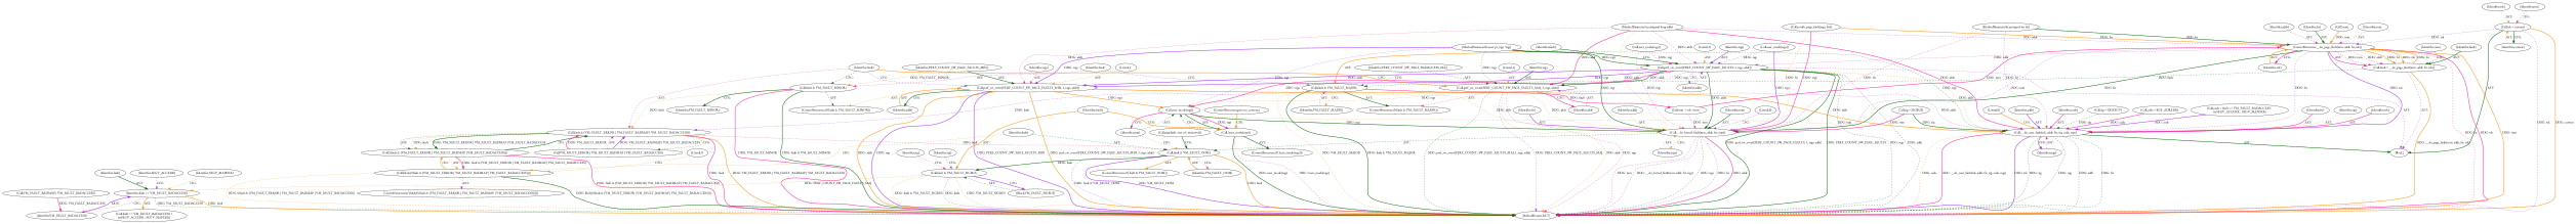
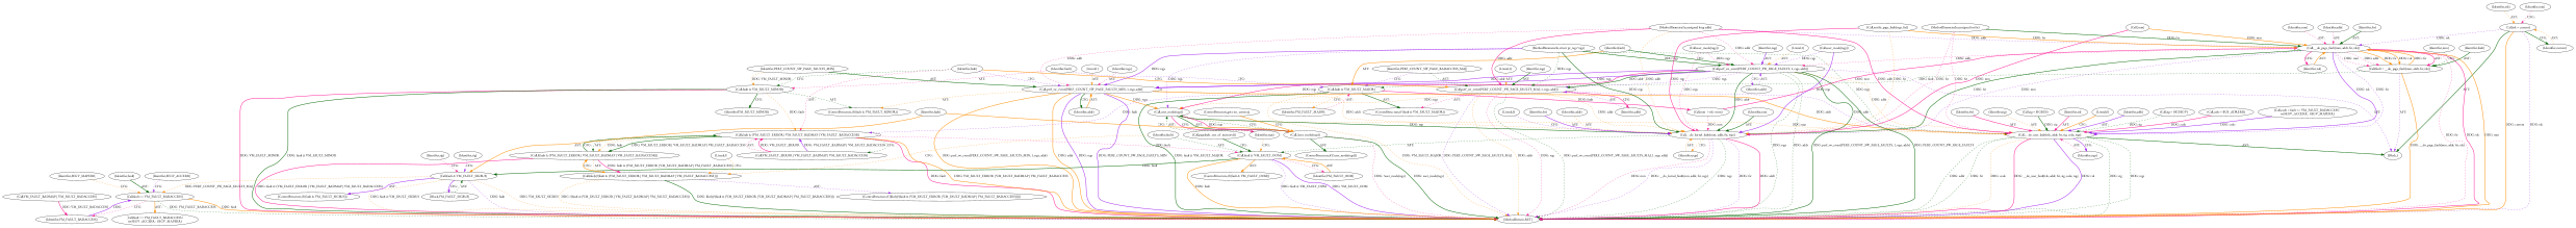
  digraph {
    fontname="EB Garamond"
    node [fontname="EB Garamond"]
    edge [color=darkorange fontname="EB Garamond" style=dashed]
    n1 [label="(Call,tsk = current)"]
-   n2 [label="(ControlStructure,__do_page_fault(mm, addr, fsr, tsk))"]
+   n2 [label="(Call,__do_page_fault(mm, addr, fsr, tsk))"]
    n3 [label="(Block,)"]
    n4 [label="(MethodReturn,RET)"]
    n5 [label="(Identifier,current)"]
    n6 [label="(Call,fault = __do_page_fault(mm, addr, fsr, tsk))"]
    n7 [label="(Call,perf_sw_event(PERF_COUNT_SW_PAGE_FAULTS, 1, regs, addr))"]
    n8 [label="(Call,__do_user_fault(tsk, addr, fsr, sig, code, regs))"]
    n9 [label="(Call,__do_kernel_fault(mm, addr, fsr, regs))"]
    n10 [label="(Identifier,tsk)"]
    n11 [label="(Call,fault & VM_FAULT_MAJOR)"]
    n12 [label="(Call,perf_sw_event(PERF_COUNT_SW_PAGE_FAULTS_MAJ, 1, regs, addr))"]
    n13 [label="(Call,user_mode(regs))"]
    n14 [label="(Call,perf_sw_event(PERF_COUNT_SW_PAGE_FAULTS_MIN, 1, regs, addr))"]
    n15 [label="(Identifier,addr)"]
    n16 [label="(Identifier,regs)"]
    n17 [label="(Call,fault & VM_FAULT_OOM)"]
    n18 [label="(Identifier,regs)"]
    n19 [label="(Call,fault & (VM_FAULT_ERROR | VM_FAULT_BADMAP | VM_FAULT_BADACCESS))"]
    n20 [label="(Identifier,VM_FAULT_MAJOR)"]
    n21 [label="(ControlStructure,if (fault & VM_FAULT_MAJOR))"]
    n22 [label="(Call,mm  = tsk->mm)"]
    n23 [label="(Call,fault & VM_FAULT_MINOR)"]
    n24 [label="(Identifier,VM_FAULT_MINOR)"]
    n25 [label="(ControlStructure,if (fault & VM_FAULT_MINOR))"]
    n26 [label="(Call,!(fault & (VM_FAULT_ERROR | VM_FAULT_BADMAP | VM_FAULT_BADACCESS)))"]
    n27 [label="(Call,VM_FAULT_ERROR | VM_FAULT_BADMAP | VM_FAULT_BADACCESS)"]
    n28 [label="(Call,likely(!(fault & (VM_FAULT_ERROR | VM_FAULT_BADMAP | VM_FAULT_BADACCESS))))"]
    n29 [label="(Call,fault & VM_FAULT_SIGBUS)"]
    n30 [label="(ControlStructure,if (fault & VM_FAULT_OOM))"]
    n31 [label="(Identifier,VM_FAULT_OOM)"]
    n32 [label="(ControlStructure,if (likely(!(fault & (VM_FAULT_ERROR | VM_FAULT_BADMAP | VM_FAULT_BADACCESS)))))"]
-   n33 [label="(Identifier,fault == VM_FAULT_BADACCESS)"]
+   n33 [label="(Call,fault == VM_FAULT_BADACCESS)"]
+   n34 [label="(ControlStructure,if (fault & VM_FAULT_SIGBUS))"]
    n35 [label="(Block,VM_FAULT_SIGBUS)"]
    n36 [label="(Identifier,VM_FAULT_BADACCESS)"]
    n37 [label="(Call,fault == VM_FAULT_BADACCESS ?\n\t\t\tSEGV_ACCERR : SEGV_MAPERR)"]
    n38 [label="(Identifier,addr)"]
    n39 [label="(Call,!user_mode(regs))"]
    n40 [label="(Identifier,regs)"]
    n41 [label="(Identifier,addr)"]
    n42 [label="(ControlStructure,if (!user_mode(regs)))"]
    n43 [label="(Identifier,sig)"]
    n44 [label="(Identifier,fsr)"]
    n45 [label="(Identifier,SEGV_MAPERR)"]
    n46 [label="(Literal,0)"]
    n47 [label="(Call,!mm)"]
    n48 [label="(Identifier,addr)"]
-   n49 [label="(Identifier,code)"]
    n50 [label="(Identifier,mm)"]
    n51 [label="(Call,sig = SIGSEGV)"]
    n52 [label="(Literal,1)"]
    n53 [label="(Call,pagefault_out_of_memory())"]
    n54 [label="(Identifier,fault)"]
    n55 [label="(Identifier,PERF_COUNT_SW_PAGE_FAULTS_MIN)"]
    n56 [label="(Identifier,fault)"]
    n57 [label="(Identifier,PERF_COUNT_SW_PAGE_BADACCESS_MAJ)"]
    n58 [label="(Identifier,tsk)"]
    n59 [label="(Literal,0)"]
    n60 [label="(Identifier,sig)"]
    n61 [label="(Call,user_mode(regs))"]
    n62 [label="(Call,code = BUS_ADRERR)"]
    n63 [label="(Call,code = fault == VM_FAULT_BADACCESS ?\n\t\t\tSEGV_ACCERR : SEGV_MAPERR)"]
    n64 [label="(Identifier,regs)"]
    n65 [label="(Call,VM_FAULT_BADMAP | VM_FAULT_BADACCESS)"]
-   n66 [label="(MethodParameterIn,user pt_regs *regs)"]
+   n66 [label="(MethodParameterIn,struct pt_regs *regs)"]
    n67 [label="(Identifier,fsr)"]
    n68 [label="(MethodParameterIn,unsigned int fsr)"]
    n69 [label="(Identifier,fault)"]
    n70 [label="(ControlStructure,goto no_context;)"]
    n71 [label="(MethodParameterIn,unsigned long addr)"]
    n72 [label="(Literal,1)"]
    n73 [label="(Identifier,sig)"]
    n74 [label="(Identifier,regs)"]
    n75 [label="(Call,sig = SIGBUS)"]
    n76 [label="(Literal,1)"]
    n77 [label="(Identifier,fault)"]
    n78 [label="(Identifier,tsk)"]
    n79 [label="(Identifier,mm)"]
    n80 [label="(Identifier,addr)"]
    n81 [label="(Identifier,fault)"]
    n82 [label="(Identifier,mm)"]
    n83 [label="(Call,notify_page_fault(regs, fsr))"]
    n84 [label="(Call,user_mode(regs))"]
    n85 [label="(Identifier,fault)"]
    n86 [label="(Identifier,mm)"]
    n87 [label="(Identifier,SEGV_ACCERR)"]
    n88 [label="(Literal,0)"]
    n89 [label="(Identifier,regs)"]
    n90 [label="(Identifier,fault)"]
    n91 [label="(Identifier,addr)"]
    n92 [label="(Identifier,fsr)"]
    n1 -> n2 [color=purple label="DDG: tsk"]
    n1 -> n3 [color=darkgreen label="AST: " style=bold]
    n1 -> n4 [label="DDG: current" style=bold]
    n1 -> n4 [color=purple label="DDG: tsk"]
    n1 -> n5 [color=darkgreen label="CFG: " style=bold]
    n2 -> n4 [color=deeppink label="DDG: fsr"]
    n2 -> n4 [color=deeppink label="DDG: tsk" style=bold]
    n2 -> n4 [label="DDG: mm" style=bold]
    n2 -> n6 [color=deeppink label="AST: " style=bold]
    n2 -> n6 [color=deeppink label="DDG: mm"]
    n2 -> n6 [color=deeppink label="DDG: addr"]
    n2 -> n6 [label="DDG: fsr" style=bold]
    n2 -> n6 [label="DDG: tsk" style=bold]
    n2 -> n7 [color=deeppink label="DDG: addr"]
    n2 -> n8 [color=purple label="DDG: tsk" style=bold]
    n2 -> n8 [color=purple label="DDG: fsr"]
    n2 -> n9 [color=purple label="DDG: mm"]
    n2 -> n9 [color=darkgreen label="DDG: fsr" style=bold]
    n2 -> n10 [color=deeppink label="CFG: " style=bold]
    n5 -> n1 [label="AST: "]
    n6 -> n2 [label="DDG: fsr" style=bold]
    n6 -> n3 [color=purple label="AST: "]
    n6 -> n4 [label="DDG: __do_page_fault(mm, addr, fsr, tsk)" style=bold]
    n6 -> n11 [color=darkgreen label="DDG: fault"]
    n7 -> n3 [color=purple label="AST: "]
    n7 -> n4 [color=darkgreen label="DDG: perf_sw_event(PERF_COUNT_SW_PAGE_FAULTS, 1, regs, addr)" style=bold]
    n7 -> n4 [color=darkgreen label="DDG: PERF_COUNT_SW_PAGE_FAULTS" style=bold]
    n7 -> n4 [color=darkgreen label="DDG: regs"]
    n7 -> n4 [color=darkgreen label="DDG: addr"]
    n7 -> n8 [label="DDG: addr"]
    n7 -> n9 [color=darkgreen label="DDG: addr" style=bold]
    n7 -> n12 [color=purple label="DDG: regs"]
    n7 -> n12 [color=darkgreen label="DDG: addr" style=bold]
    n7 -> n13 [color=deeppink label="DDG: regs" style=bold]
    n7 -> n14 [color=purple label="DDG: regs" style=bold]
    n7 -> n14 [color=purple label="DDG: addr" style=bold]
    n7 -> n15 [color=purple label="CFG: "]
    n8 -> n3 [color=darkgreen label="AST: " style=bold]
    n8 -> n4 [color=purple label="DDG: tsk" style=bold]
    n8 -> n4 [color=darkgreen label="DDG: sig"]
    n8 -> n4 [color=darkgreen label="DDG: regs"]
    n8 -> n4 [color=darkgreen label="DDG: addr"]
    n8 -> n4 [color=darkgreen label="DDG: fsr"]
    n8 -> n4 [label="DDG: code"]
    n8 -> n4 [color=deeppink label="DDG: __do_user_fault(tsk, addr, fsr, sig, code, regs)" style=bold]
    n8 -> n16 [color=purple label="CFG: " style=bold]
    n9 -> n4 [color=darkgreen label="DDG: regs"]
    n9 -> n4 [color=purple label="DDG: fsr"]
    n9 -> n4 [color=deeppink label="DDG: addr" style=bold]
    n9 -> n4 [color=deeppink label="DDG: mm"]
    n9 -> n4 [color=purple label="DDG: __do_kernel_fault(mm, addr, fsr, regs)"]
    n9 -> n17 [color=darkgreen label="AST: "]
    n9 -> n18 [label="CFG: "]
    n10 -> n2 [label="AST: " style=bold]
    n11 -> n4 [label="DDG: VM_FAULT_MAJOR"]
    n11 -> n4 [color=darkgreen label="DDG: fault & VM_FAULT_MAJOR" style=bold]
    n11 -> n19 [color=purple label="DDG: fault"]
    n11 -> n20 [label="CFG: "]
    n11 -> n21 [color=darkgreen label="AST: " style=bold]
    n11 -> n22 [color=deeppink label="DDG: fault" style=bold]
    n12 -> n4 [label="DDG: addr"]
    n12 -> n4 [color=deeppink label="DDG: regs"]
    n12 -> n4 [color=darkgreen label="DDG: perf_sw_event(PERF_COUNT_SW_PAGE_FAULTS_MAJ, 1, regs, addr)"]
    n12 -> n4 [color=purple label="DDG: PERF_COUNT_SW_PAGE_FAULTS_MAJ"]
    n12 -> n8 [color=purple label="DDG: addr"]
    n12 -> n9 [label="DDG: addr"]
    n12 -> n13 [label="DDG: regs"]
    n12 -> n21 [color=deeppink label="AST: "]
    n12 -> n38 [color=deeppink label="CFG: " style=bold]
    n13 -> n8 [label="DDG: regs"]
    n13 -> n9 [color=darkgreen label="DDG: regs" style=bold]
    n13 -> n39 [color=darkgreen label="AST: " style=bold]
    n13 -> n39 [color=deeppink label="DDG: regs" style=bold]
    n13 -> n40 [color=deeppink label="CFG: " style=bold]
    n14 -> n4 [color=purple label="DDG: regs" style=bold]
    n14 -> n4 [color=purple label="DDG: PERF_COUNT_SW_PAGE_FAULTS_MIN" style=bold]
    n14 -> n4 [label="DDG: perf_sw_event(PERF_COUNT_SW_PAGE_FAULTS_MIN, 1, regs, addr)" style=bold]
    n14 -> n4 [label="DDG: addr" style=bold]
    n14 -> n8 [label="DDG: addr" style=bold]
    n14 -> n9 [label="DDG: addr"]
    n14 -> n13 [label="DDG: regs" style=bold]
    n14 -> n25 [label="AST: "]
    n14 -> n41 [color=darkgreen label="CFG: " style=bold]
    n15 -> n7 [color=purple label="AST: "]
    n16 -> n8 [color=deeppink label="AST: "]
    n17 -> n4 [color=purple label="DDG: fault & VM_FAULT_OOM"]
    n17 -> n4 [color=purple label="DDG: VM_FAULT_OOM" style=bold]
    n17 -> n4 [label="DDG: fault" style=bold]
    n17 -> n29 [color=darkgreen label="DDG: fault" style=bold]
    n17 -> n30 [label="AST: " style=bold]
    n17 -> n31 [color=deeppink label="CFG: "]
    n18 -> n9 [label="AST: "]
    n19 -> n4 [color=deeppink label="DDG: fault" style=bold]
    n19 -> n4 [label="DDG: VM_FAULT_ERROR | VM_FAULT_BADMAP | VM_FAULT_BADACCESS" style=bold]
    n19 -> n17 [color=deeppink label="DDG: fault"]
    n19 -> n26 [color=darkgreen label="AST: "]
    n19 -> n26 [label="DDG: fault"]
    n19 -> n26 [color=darkgreen label="DDG: VM_FAULT_ERROR | VM_FAULT_BADMAP | VM_FAULT_BADACCESS" style=bold]
    n19 -> n27 [color=darkgreen label="CFG: "]
    n20 -> n11 [color=deeppink label="AST: "]
    n22 -> n2 [color=deeppink label="DDG: mm" style=bold]
    n22 -> n9 [color=deeppink label="DDG: mm"]
    n23 -> n4 [color=deeppink label="DDG: VM_FAULT_MINOR" style=bold]
    n23 -> n4 [color=darkgreen label="DDG: fault & VM_FAULT_MINOR" style=bold]
    n23 -> n19 [label="DDG: fault"]
    n23 -> n24 [color=darkgreen label="CFG: " style=bold]
    n23 -> n25 [color=darkgreen label="AST: "]
    n26 -> n4 [color=deeppink label="DDG: fault & (VM_FAULT_ERROR | VM_FAULT_BADMAP | VM_FAULT_BADACCESS)" style=bold]
    n26 -> n19 [color=darkgreen label="CFG: " style=bold]
    n26 -> n28 [label="AST: "]
    n26 -> n28 [color=deeppink label="DDG: fault & (VM_FAULT_ERROR | VM_FAULT_BADMAP | VM_FAULT_BADACCESS)" style=bold]
    n27 -> n19 [color=deeppink label="AST: "]
    n27 -> n19 [color=deeppink label="DDG: VM_FAULT_ERROR" style=bold]
    n27 -> n19 [color=purple label="DDG: VM_FAULT_BADMAP | VM_FAULT_BADACCESS" style=bold]
    n28 -> n4 [label="DDG: !(fault & (VM_FAULT_ERROR | VM_FAULT_BADMAP | VM_FAULT_BADACCESS))"]
    n28 -> n4 [color=darkgreen label="DDG: likely(!(fault & (VM_FAULT_ERROR | VM_FAULT_BADMAP | VM_FAULT_BADACCESS)))" style=bold]
    n28 -> n26 [label="CFG: " style=bold]
    n28 -> n32 [color=purple label="AST: "]
    n29 -> n4 [color=purple label="DDG: fault"]
    n29 -> n4 [label="DDG: VM_FAULT_SIGBUS"]
    n29 -> n4 [label="DDG: fault & VM_FAULT_SIGBUS"]
    n29 -> n33 [label="DDG: PERF_COUNT_SW_PAGE_FAULTS_MAJ"]
+   n29 -> n34 [color=purple label="AST: " style=bold]
    n29 -> n35 [color=purple label="CFG: " style=bold]
    n31 -> n17 [label="AST: " style=bold]
    n33 -> n4 [color=darkgreen label="DDG: VM_FAULT_BADACCESS"]
    n33 -> n4 [label="DDG: fault" style=bold]
    n33 -> n36 [color=deeppink label="CFG: "]
    n33 -> n37 [label="AST: " style=bold]
    n35 -> n29 [color=darkgreen label="AST: "]
    n36 -> n33 [color=purple label="DDG: " style=bold]
    n38 -> n12 [color=purple label="AST: "]
    n39 -> n4 [color=deeppink label="DDG: !user_mode(regs)"]
    n39 -> n4 [color=darkgreen label="DDG: user_mode(regs)" style=bold]
    n39 -> n13 [color=darkgreen label="CFG: "]
    n39 -> n42 [color=darkgreen label="AST: " style=bold]
    n40 -> n13 [color=darkgreen label="AST: "]
    n40 -> n17 [label="CFG: "]
    n41 -> n14 [label="AST: " style=bold]
    n43 -> n29 [color=purple label="CFG: "]
    n44 -> n2 [color=darkgreen label="AST: " style=bold]
    n45 -> n33 [label="CFG: "]
    n46 -> n8 [label="CFG: " style=bold]
    n47 -> n2 [label="DDG: mm" style=bold]
-   n75 -> n9 [color=deeppink label="DDG: mm" style=bold]
+   n47 -> n9 [color=deeppink label="DDG: mm" style=bold]
    n48 -> n8 [color=purple label="AST: " style=bold]
-   n49 -> n8 [color=deeppink label="AST: " style=bold]
    n50 -> n6 [color=darkgreen label="CFG: "]
    n51 -> n8 [color=darkgreen label="DDG: sig"]
    n52 -> n14 [label="AST: "]
    n53 -> n17 [color=darkgreen label="CFG: " style=bold]
    n54 -> n7 [color=darkgreen label="CFG: " style=bold]
    n54 -> n11 [label="AST: " style=bold]
    n55 -> n14 [color=darkgreen label="AST: " style=bold]
    n55 -> n23 [label="DDG: VM_FAULT_MINOR"]
    n56 -> n17 [color=darkgreen label="AST: "]
    n56 -> n28 [label="CFG: "]
    n57 -> n11 [color=purple label="CFG: "]
    n57 -> n12 [color=darkgreen label="AST: "]
    n58 -> n1 [label="AST: "]
    n59 -> n28 [label="CFG: "]
    n60 -> n29 [color=deeppink label="CFG: "]
    n61 -> n7 [color=purple label="DDG: regs"]
    n61 -> n9 [color=purple label="DDG: regs" style=bold]
    n62 -> n8 [color=deeppink label="DDG: code" style=bold]
    n63 -> n8 [color=purple label="DDG: code" style=bold]
    n64 -> n7 [color=purple label="AST: " style=bold]
    n65 -> n36 [color=deeppink label="DDG: VM_FAULT_BADACCESS" style=bold]
    n66 -> n7 [color=darkgreen label="DDG: regs" style=bold]
    n66 -> n8 [color=darkgreen label="DDG: regs"]
    n66 -> n9 [color=darkgreen label="DDG: regs" style=bold]
    n66 -> n12 [color=darkgreen label="DDG: regs"]
    n66 -> n13 [color=purple label="DDG: regs"]
    n66 -> n14 [color=purple label="DDG: regs" style=bold]
    n67 -> n8 [color=deeppink label="AST: " style=bold]
    n68 -> n2 [color=darkgreen label="DDG: fsr" style=bold]
    n68 -> n8 [color=deeppink label="DDG: fsr"]
    n68 -> n9 [color=deeppink label="DDG: fsr"]
    n69 -> n6 [color=darkgreen label="AST: " style=bold]
    n70 -> n39 [label="CFG: " style=bold]
    n71 -> n2 [color=purple label="DDG: addr"]
    n71 -> n7 [color=deeppink label="DDG: addr"]
    n71 -> n8 [color=deeppink label="DDG: addr" style=bold]
    n71 -> n9 [label="DDG: addr"]
    n71 -> n12 [color=deeppink label="DDG: addr" style=bold]
    n71 -> n14 [color=deeppink label="DDG: addr"]
    n72 -> n7 [label="AST: "]
    n73 -> n8 [label="AST: "]
    n74 -> n14 [color=deeppink label="AST: "]
    n75 -> n8 [color=darkgreen label="DDG: sig" style=bold]
    n76 -> n12 [label="AST: "]
    n77 -> n11 [color=purple label="CFG: "]
    n77 -> n23 [color=deeppink label="AST: "]
    n78 -> n8 [color=deeppink label="AST: " style=bold]
    n79 -> n1 [color=deeppink label="CFG: "]
    n80 -> n9 [label="AST: "]
    n81 -> n12 [label="CFG: " style=bold]
    n81 -> n14 [color=purple label="CFG: "]
    n81 -> n19 [color=deeppink label="AST: "]
    n81 -> n23 [color=darkgreen label="CFG: "]
    n82 -> n2 [color=deeppink label="AST: "]
    n83 -> n2 [label="DDG: fsr" style=bold]
    n83 -> n9 [label="DDG: fsr"]
    n83 -> n9 [color=deeppink label="DDG: regs" style=bold]
    n84 -> n7 [color=deeppink label="DDG: regs"]
    n84 -> n9 [color=deeppink label="DDG: regs"]
    n85 -> n33 [color=darkgreen label="AST: " style=bold]
    n86 -> n9 [color=darkgreen label="AST: " style=bold]
    n87 -> n33 [color=purple label="CFG: "]
    n88 -> n9 [color=purple label="CFG: "]
    n89 -> n12 [color=darkgreen label="AST: " style=bold]
    n90 -> n29 [label="AST: " style=bold]
    n90 -> n39 [label="CFG: " style=bold]
    n91 -> n2 [color=deeppink label="AST: "]
    n92 -> n9 [color=purple label="AST: " style=bold]
  }
